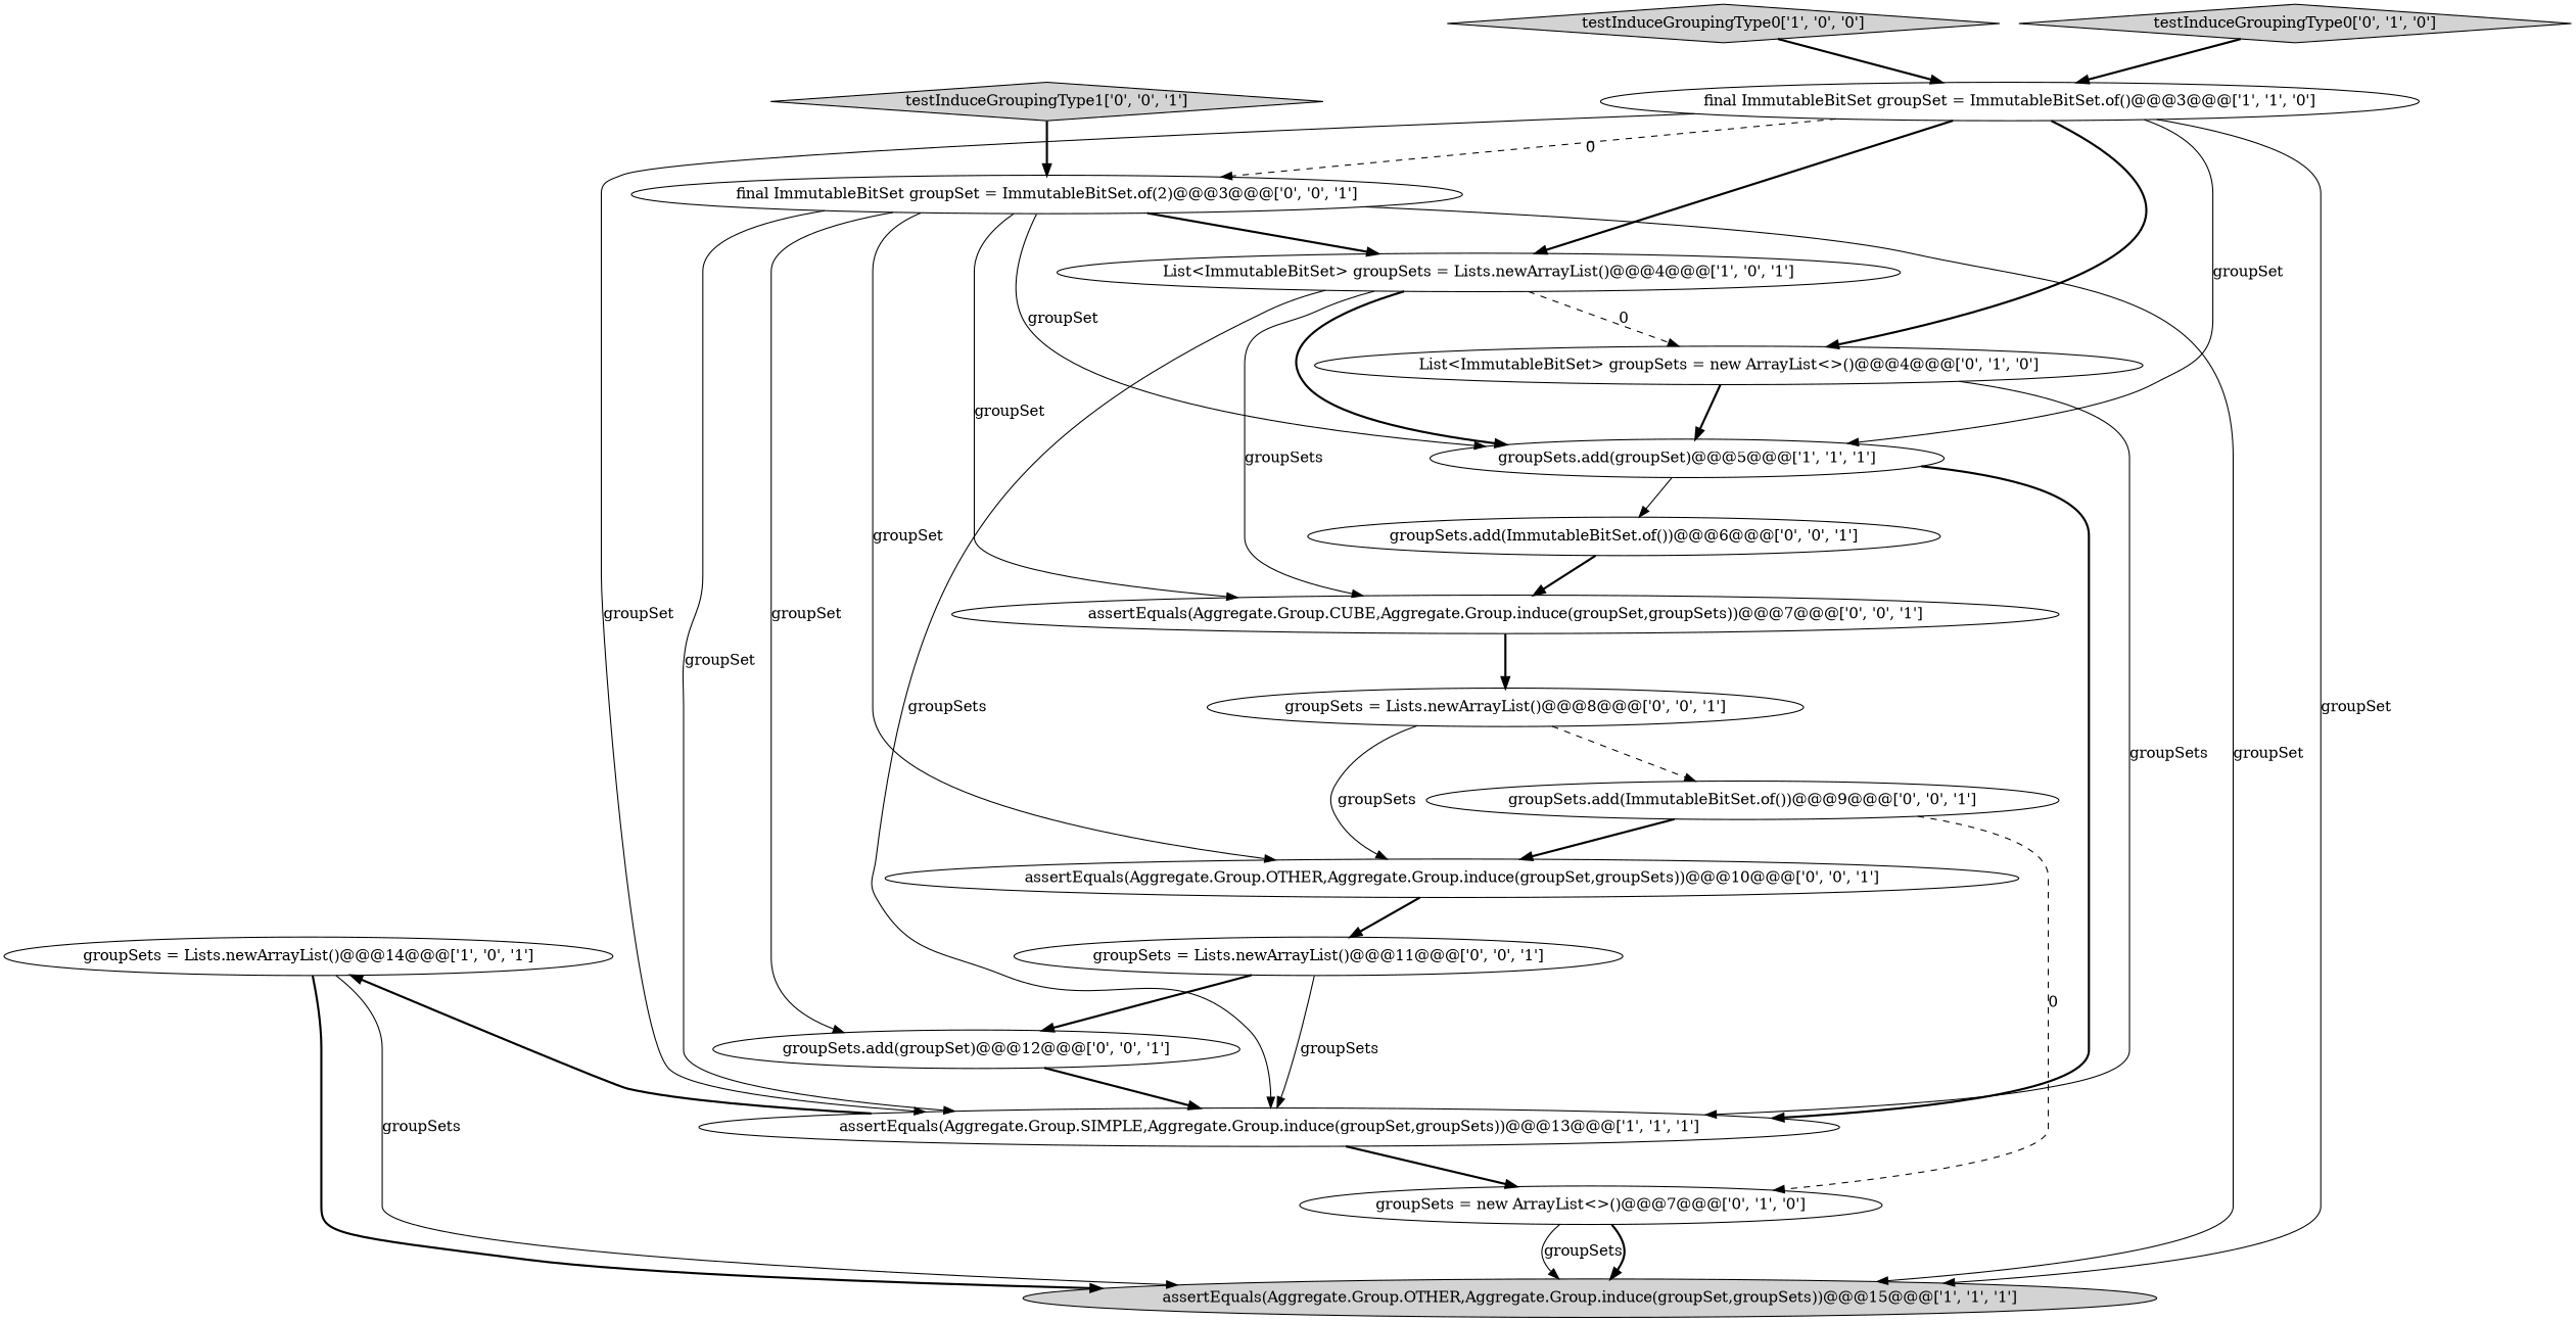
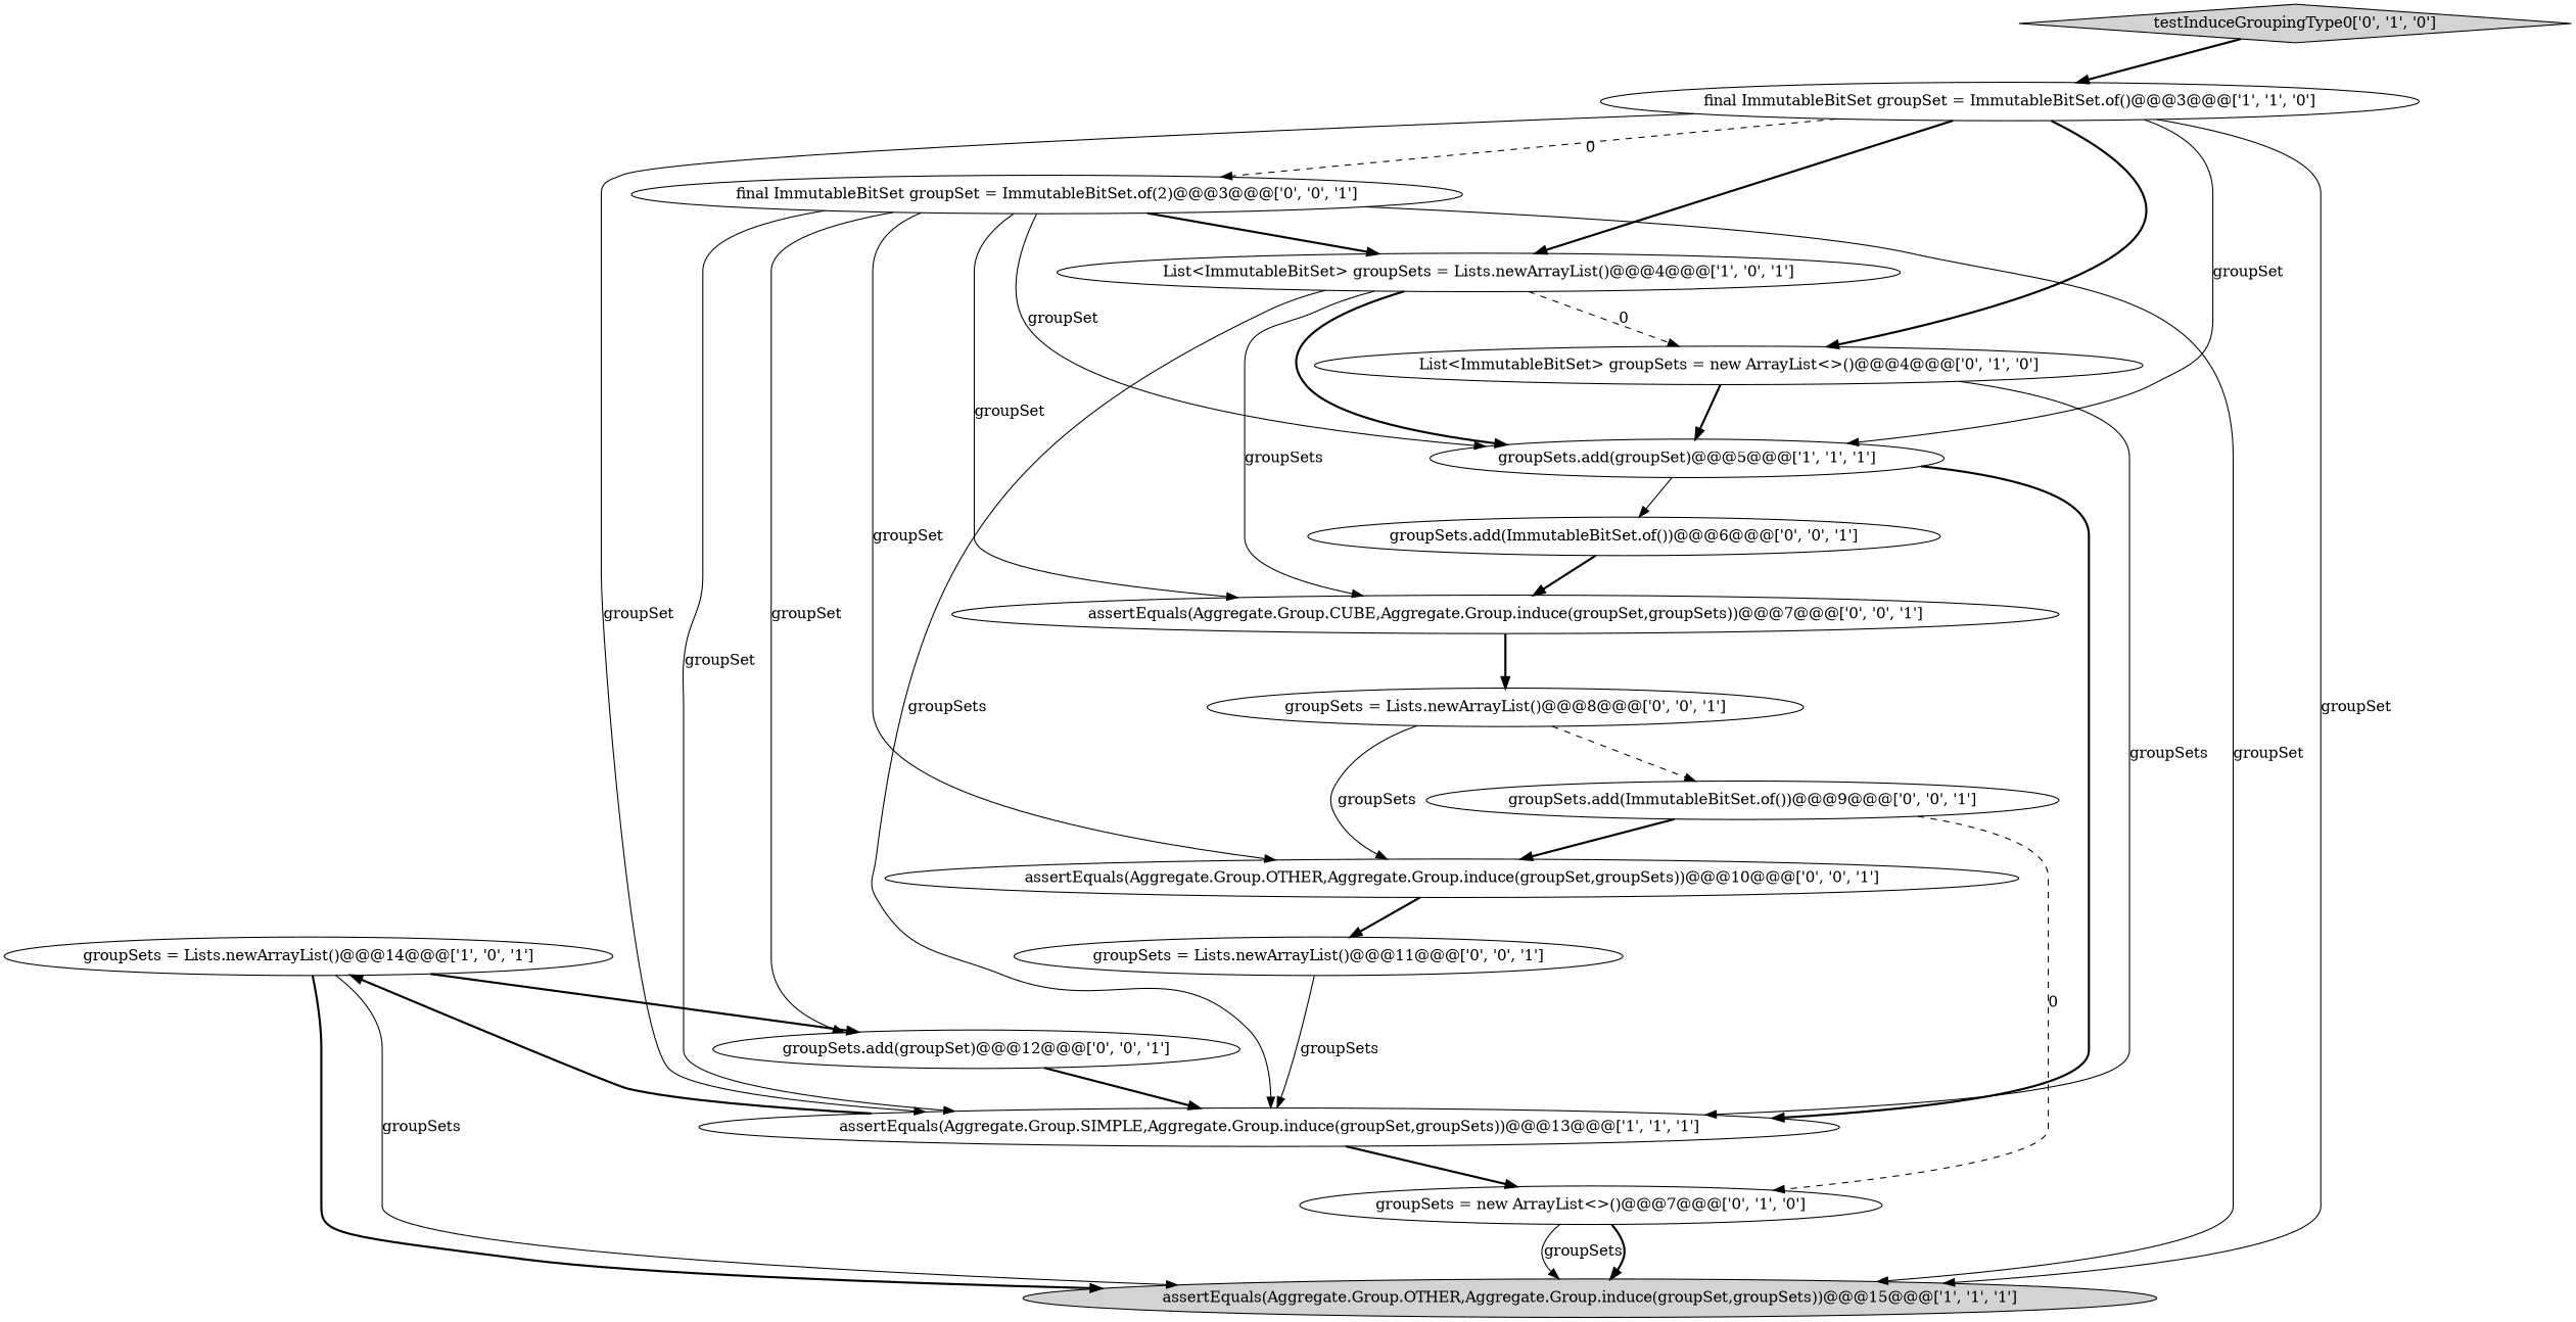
  digraph {
    node [fillcolor=white shape=ellipse style=filled]
    edge [style=bold]
    n1 [fillcolor=lightgray label="assertEquals(Aggregate.Group.OTHER,Aggregate.Group.induce(groupSet,groupSets))@@@15@@@['1', '1', '1']"]
    n2 [label="groupSets = Lists.newArrayList()@@@14@@@['1', '0', '1']"]
    n3 [label="groupSets = new ArrayList<>()@@@7@@@['0', '1', '0']"]
    n4 [label="groupSets.add(groupSet)@@@5@@@['1', '1', '1']"]
    n5 [label="groupSets.add(ImmutableBitSet.of())@@@6@@@['0', '0', '1']"]
    n6 [label="assertEquals(Aggregate.Group.SIMPLE,Aggregate.Group.induce(groupSet,groupSets))@@@13@@@['1', '1', '1']"]
    n7 [label="assertEquals(Aggregate.Group.CUBE,Aggregate.Group.induce(groupSet,groupSets))@@@7@@@['0', '0', '1']"]
    n8 [label="groupSets = Lists.newArrayList()@@@8@@@['0', '0', '1']"]
    n9 [label="groupSets.add(ImmutableBitSet.of())@@@9@@@['0', '0', '1']"]
    n10 [label="assertEquals(Aggregate.Group.OTHER,Aggregate.Group.induce(groupSet,groupSets))@@@10@@@['0', '0', '1']"]
    n11 [label="groupSets = Lists.newArrayList()@@@11@@@['0', '0', '1']"]
    n12 [label="groupSets.add(groupSet)@@@12@@@['0', '0', '1']"]
    n13 [label="List<ImmutableBitSet> groupSets = new ArrayList<>()@@@4@@@['0', '1', '0']"]
-   n14 [fillcolor=lightgray label="testInduceGroupingType0['1', '0', '0']" shape=diamond]
    n15 [label="final ImmutableBitSet groupSet = ImmutableBitSet.of()@@@3@@@['1', '1', '0']"]
    n16 [label="List<ImmutableBitSet> groupSets = Lists.newArrayList()@@@4@@@['1', '0', '1']"]
    n17 [label="final ImmutableBitSet groupSet = ImmutableBitSet.of(2)@@@3@@@['0', '0', '1']"]
    n18 [fillcolor=lightgray label="testInduceGroupingType0['0', '1', '0']" shape=diamond]
-   n19 [fillcolor=lightgray label="testInduceGroupingType1['0', '0', '1']" shape=diamond]
    n2 -> n1 [label=groupSets style=solid]
    n2 -> n1
    n3 -> n1 [label=groupSets style=solid]
    n3 -> n1
    n4 -> n5 [style=solid]
    n4 -> n6
    n5 -> n7
    n6 -> n2
    n6 -> n3
    n7 -> n8
    n8 -> n9 [style=dashed]
    n8 -> n10 [label=groupSets style=solid]
    n9 -> n3 [label=0 style=dashed]
    n9 -> n10
    n10 -> n11
    n11 -> n6 [label=groupSets style=solid]
-   n11 -> n12
+   n2 -> n12
    n12 -> n6
    n13 -> n4
    n13 -> n6 [label=groupSets style=solid]
-   n14 -> n15
    n15 -> n1 [label=groupSet style=solid]
    n15 -> n4 [label=groupSet style=solid]
    n15 -> n6 [label=groupSet style=solid]
    n15 -> n13
    n15 -> n16
    n15 -> n17 [label=0 style=dashed]
    n16 -> n4
    n16 -> n6 [label=groupSets style=solid]
    n16 -> n7 [label=groupSets style=solid]
    n16 -> n13 [label=0 style=dashed]
    n17 -> n1 [label=groupSet style=solid]
    n17 -> n4 [label=groupSet style=solid]
    n17 -> n6 [label=groupSet style=solid]
    n17 -> n7 [label=groupSet style=solid]
    n17 -> n10 [label=groupSet style=solid]
    n17 -> n12 [label=groupSet style=solid]
    n17 -> n16
    n18 -> n15
-   n19 -> n17
  }
